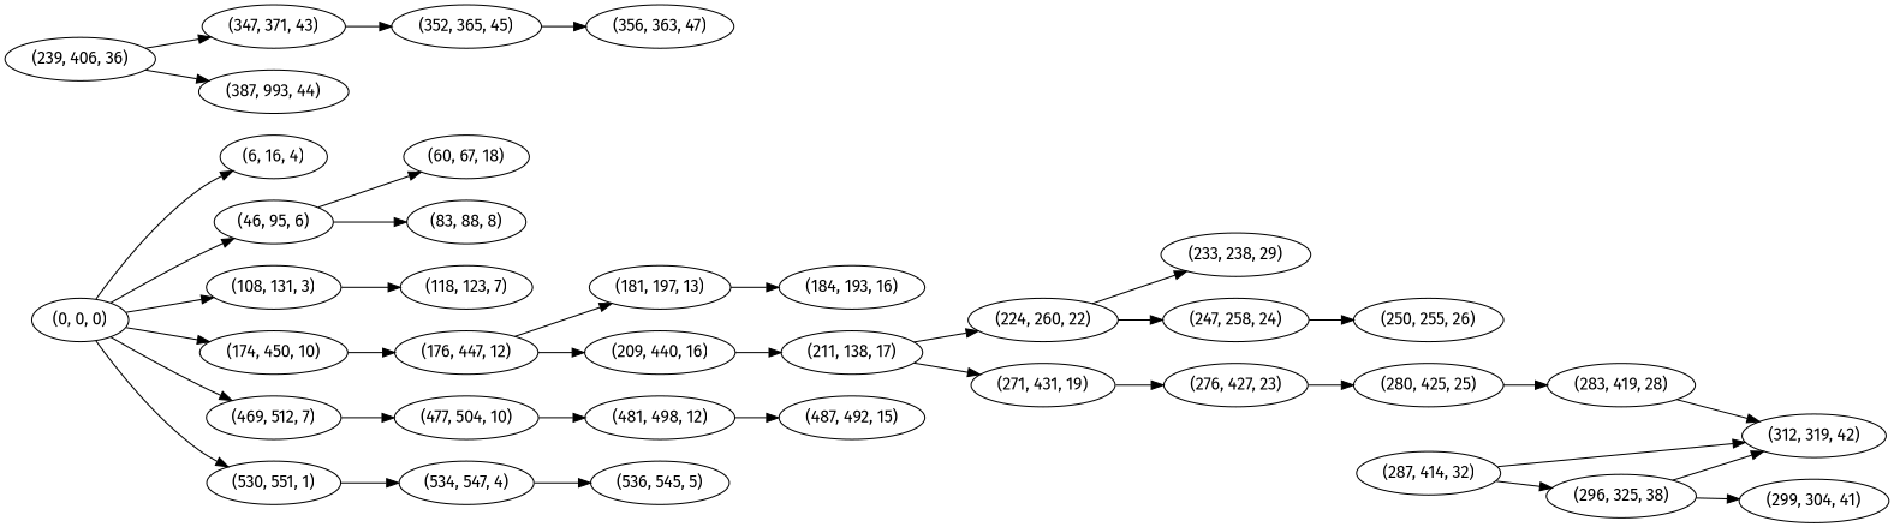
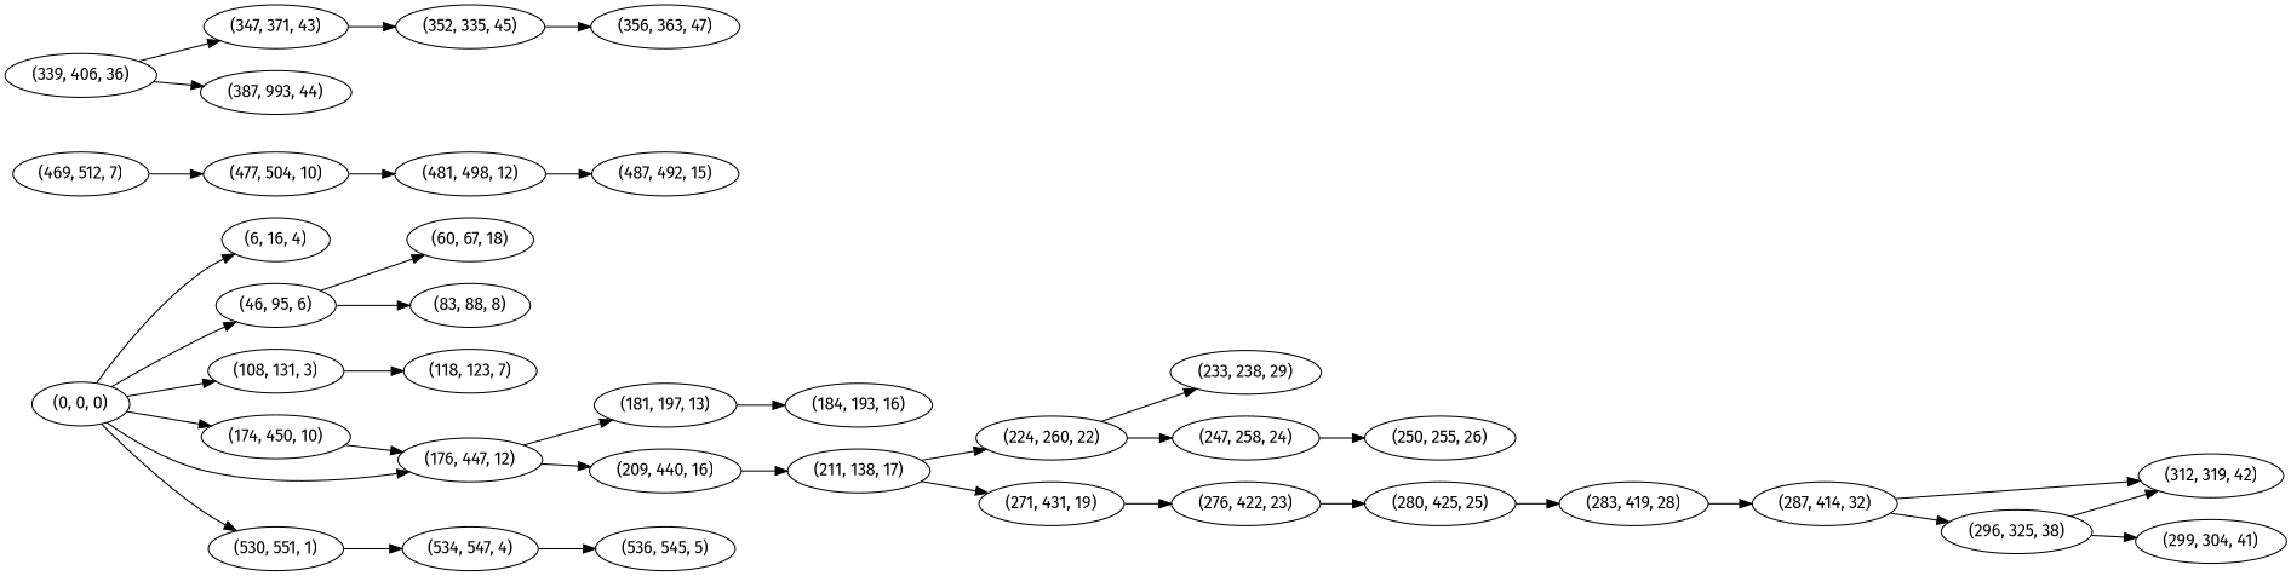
  digraph {
    fontname="Fira Sans"
    rankdir=LR
    node [fontname="Fira Sans"]
    edge [fontname="Fira Sans"]
    "(0, 0, 0)"
    "(6, 16, 4)"
    "(46, 95, 6)"
    "(108, 131, 3)"
    "(174, 450, 10)"
    "(469, 512, 7)"
    "(530, 551, 1)"
    "(60, 67, 18)"
    "(83, 88, 8)"
    "(118, 123, 7)"
    "(176, 447, 12)"
    "(477, 504, 10)"
    "(534, 547, 4)"
    "(181, 197, 13)"
    "(209, 440, 16)"
    "(184, 193, 16)"
    n17 [label="(211, 138, 17)"]
    "(224, 260, 22)"
    "(271, 431, 19)"
    "(233, 238, 29)"
    "(247, 258, 24)"
-   "(276, 427, 23)"
+   "(276, 427, 23)" [label="(276, 422, 23)"]
    "(250, 255, 26)"
    "(280, 425, 25)"
    "(283, 419, 28)"
    "(287, 414, 32)"
    "(296, 325, 38)"
    "(312, 319, 42)"
    "(299, 304, 41)"
-   "(339, 406, 36)" [label="(239, 406, 36)"]
+   "(339, 406, 36)"
    "(347, 371, 43)"
    n32 [label="(387, 993, 44)"]
-   "(352, 365, 45)"
+   "(352, 365, 45)" [label="(352, 335, 45)"]
    "(356, 363, 47)"
    "(481, 498, 12)"
    "(487, 492, 15)"
    "(536, 545, 5)"
    "(0, 0, 0)" -> "(6, 16, 4)"
    "(0, 0, 0)" -> "(46, 95, 6)"
    "(0, 0, 0)" -> "(108, 131, 3)"
    "(0, 0, 0)" -> "(174, 450, 10)"
-   "(0, 0, 0)" -> "(469, 512, 7)"
+   "(0, 0, 0)" -> "(176, 447, 12)"
    "(0, 0, 0)" -> "(530, 551, 1)"
    "(46, 95, 6)" -> "(60, 67, 18)"
    "(46, 95, 6)" -> "(83, 88, 8)"
    "(108, 131, 3)" -> "(118, 123, 7)"
    "(174, 450, 10)" -> "(176, 447, 12)"
    "(469, 512, 7)" -> "(477, 504, 10)"
    "(530, 551, 1)" -> "(534, 547, 4)"
    "(176, 447, 12)" -> "(181, 197, 13)"
    "(176, 447, 12)" -> "(209, 440, 16)"
    "(477, 504, 10)" -> "(481, 498, 12)"
    "(534, 547, 4)" -> "(536, 545, 5)"
    "(181, 197, 13)" -> "(184, 193, 16)"
    "(209, 440, 16)" -> n17
    n17 -> "(224, 260, 22)"
    n17 -> "(271, 431, 19)"
    "(224, 260, 22)" -> "(233, 238, 29)"
    "(224, 260, 22)" -> "(247, 258, 24)"
    "(271, 431, 19)" -> "(276, 427, 23)"
    "(247, 258, 24)" -> "(250, 255, 26)"
    "(276, 427, 23)" -> "(280, 425, 25)"
    "(280, 425, 25)" -> "(283, 419, 28)"
-   "(283, 419, 28)" -> "(312, 319, 42)"
+   "(283, 419, 28)" -> "(287, 414, 32)"
    "(287, 414, 32)" -> "(296, 325, 38)"
    "(287, 414, 32)" -> "(312, 319, 42)"
    "(296, 325, 38)" -> "(312, 319, 42)"
    "(296, 325, 38)" -> "(299, 304, 41)"
    "(339, 406, 36)" -> "(347, 371, 43)"
    "(339, 406, 36)" -> n32
    "(347, 371, 43)" -> "(352, 365, 45)"
    "(352, 365, 45)" -> "(356, 363, 47)"
    "(481, 498, 12)" -> "(487, 492, 15)"
  }
